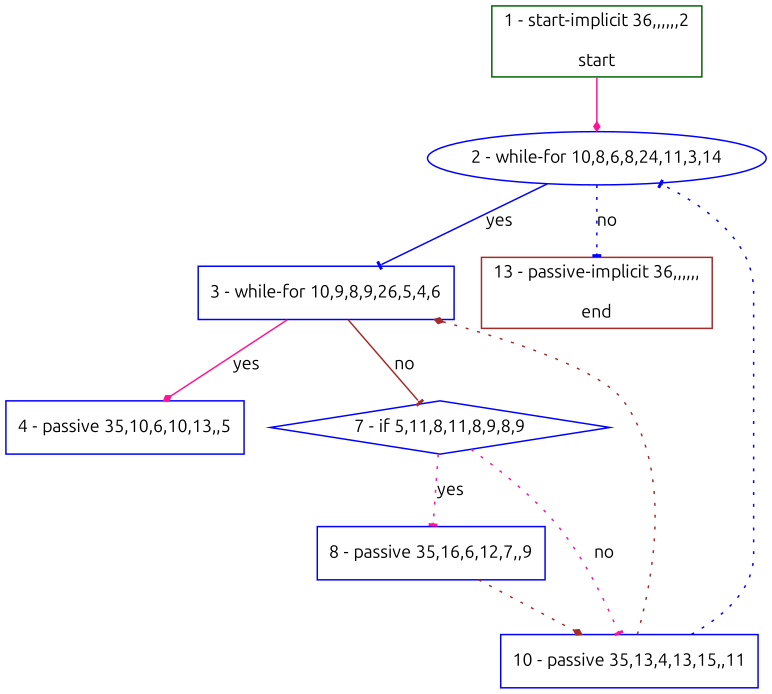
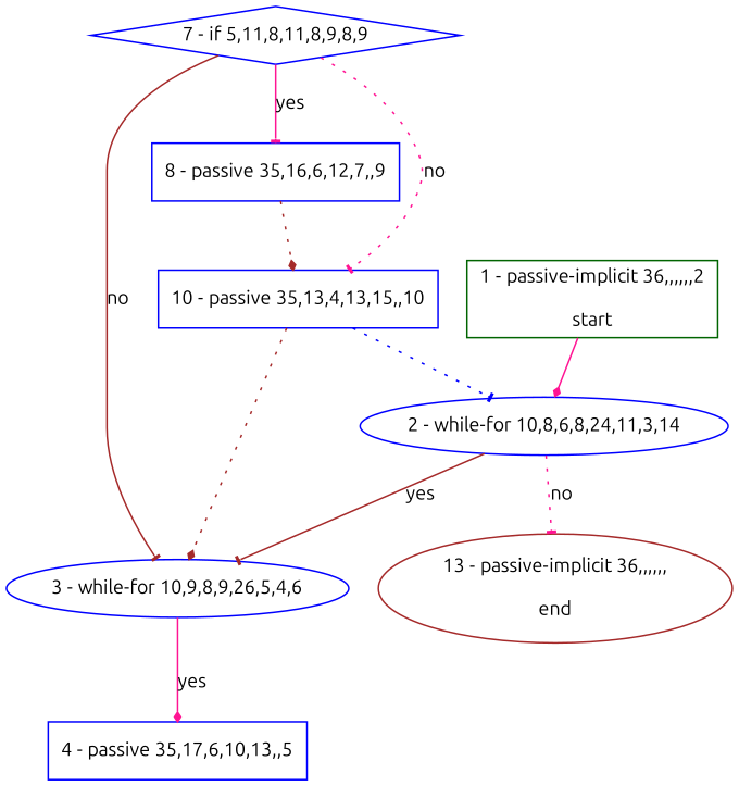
  digraph {
    bgcolor=white
    compound=true
    fillcolor="#FFFFCC"
    fontname=Ubuntu
    fontsize=12
    pack=true
    packmode=clust
    style="rounded,filled"
    node [color="#0000ff" compound=true fillcolor="#ffffff" fixedsize=false fontname=Ubuntu fontsize=12 node_initialized=no shape=box style=filled]
    edge [arrowhead=tee arrowsize=0.5 arrowtail=none color=brown compound=true dir=forward fontcolor=black fontname=Ubuntu fontsize=12 style=dotted]
    n1 [label="2 - while-for 10,8,6,8,24,11,3,14" shape=oval]
-   n2 [label="3 - while-for 10,9,8,9,26,5,4,6"]
-   n3 [color="#a52a2a" label="13 - passive-implicit 36,,,,,,\n\nend"]
-   n4 [label="4 - passive 35,10,6,10,13,,5"]
+   n2 [label="3 - while-for 10,9,8,9,26,5,4,6" shape=oval]
+   n3 [color="#a52a2a" label="13 - passive-implicit 36,,,,,,\n\nend" shape=ellipse]
+   n4 [label="4 - passive 35,17,6,10,13,,5"]
    n5 [label="7 - if 5,11,8,11,8,9,8,9" shape=diamond]
-   n6 [color="#006400" label="1 - start-implicit 36,,,,,,2\n\nstart"]
+   n6 [color="#006400" label="1 - passive-implicit 36,,,,,,2\n\nstart"]
    n7 [label="8 - passive 35,16,6,12,7,,9"]
-   n8 [label="10 - passive 35,13,4,13,15,,11"]
-   n1 -> n2 [color=blue label=yes style=solid]
-   n1 -> n3 [color=blue label=no]
+   n8 [label="10 - passive 35,13,4,13,15,,10"]
+   n1 -> n2 [label=yes style=solid]
+   n1 -> n3 [color=deeppink label=no]
    n2 -> n4 [arrowhead=diamond color=deeppink label=yes style=solid]
-   n2 -> n5 [label=no style=solid]
-   n5 -> n7 [color=deeppink label=yes]
+   n5 -> n2 [label=no style=solid]
+   n5 -> n7 [color=deeppink label=yes style=solid]
    n5 -> n8 [color=deeppink label=no]
    n6 -> n1 [arrowhead=diamond color=deeppink style=solid]
    n7 -> n8 [arrowhead=diamond]
    n8 -> n1 [color=blue]
    n8 -> n2 [arrowhead=diamond]
  }
